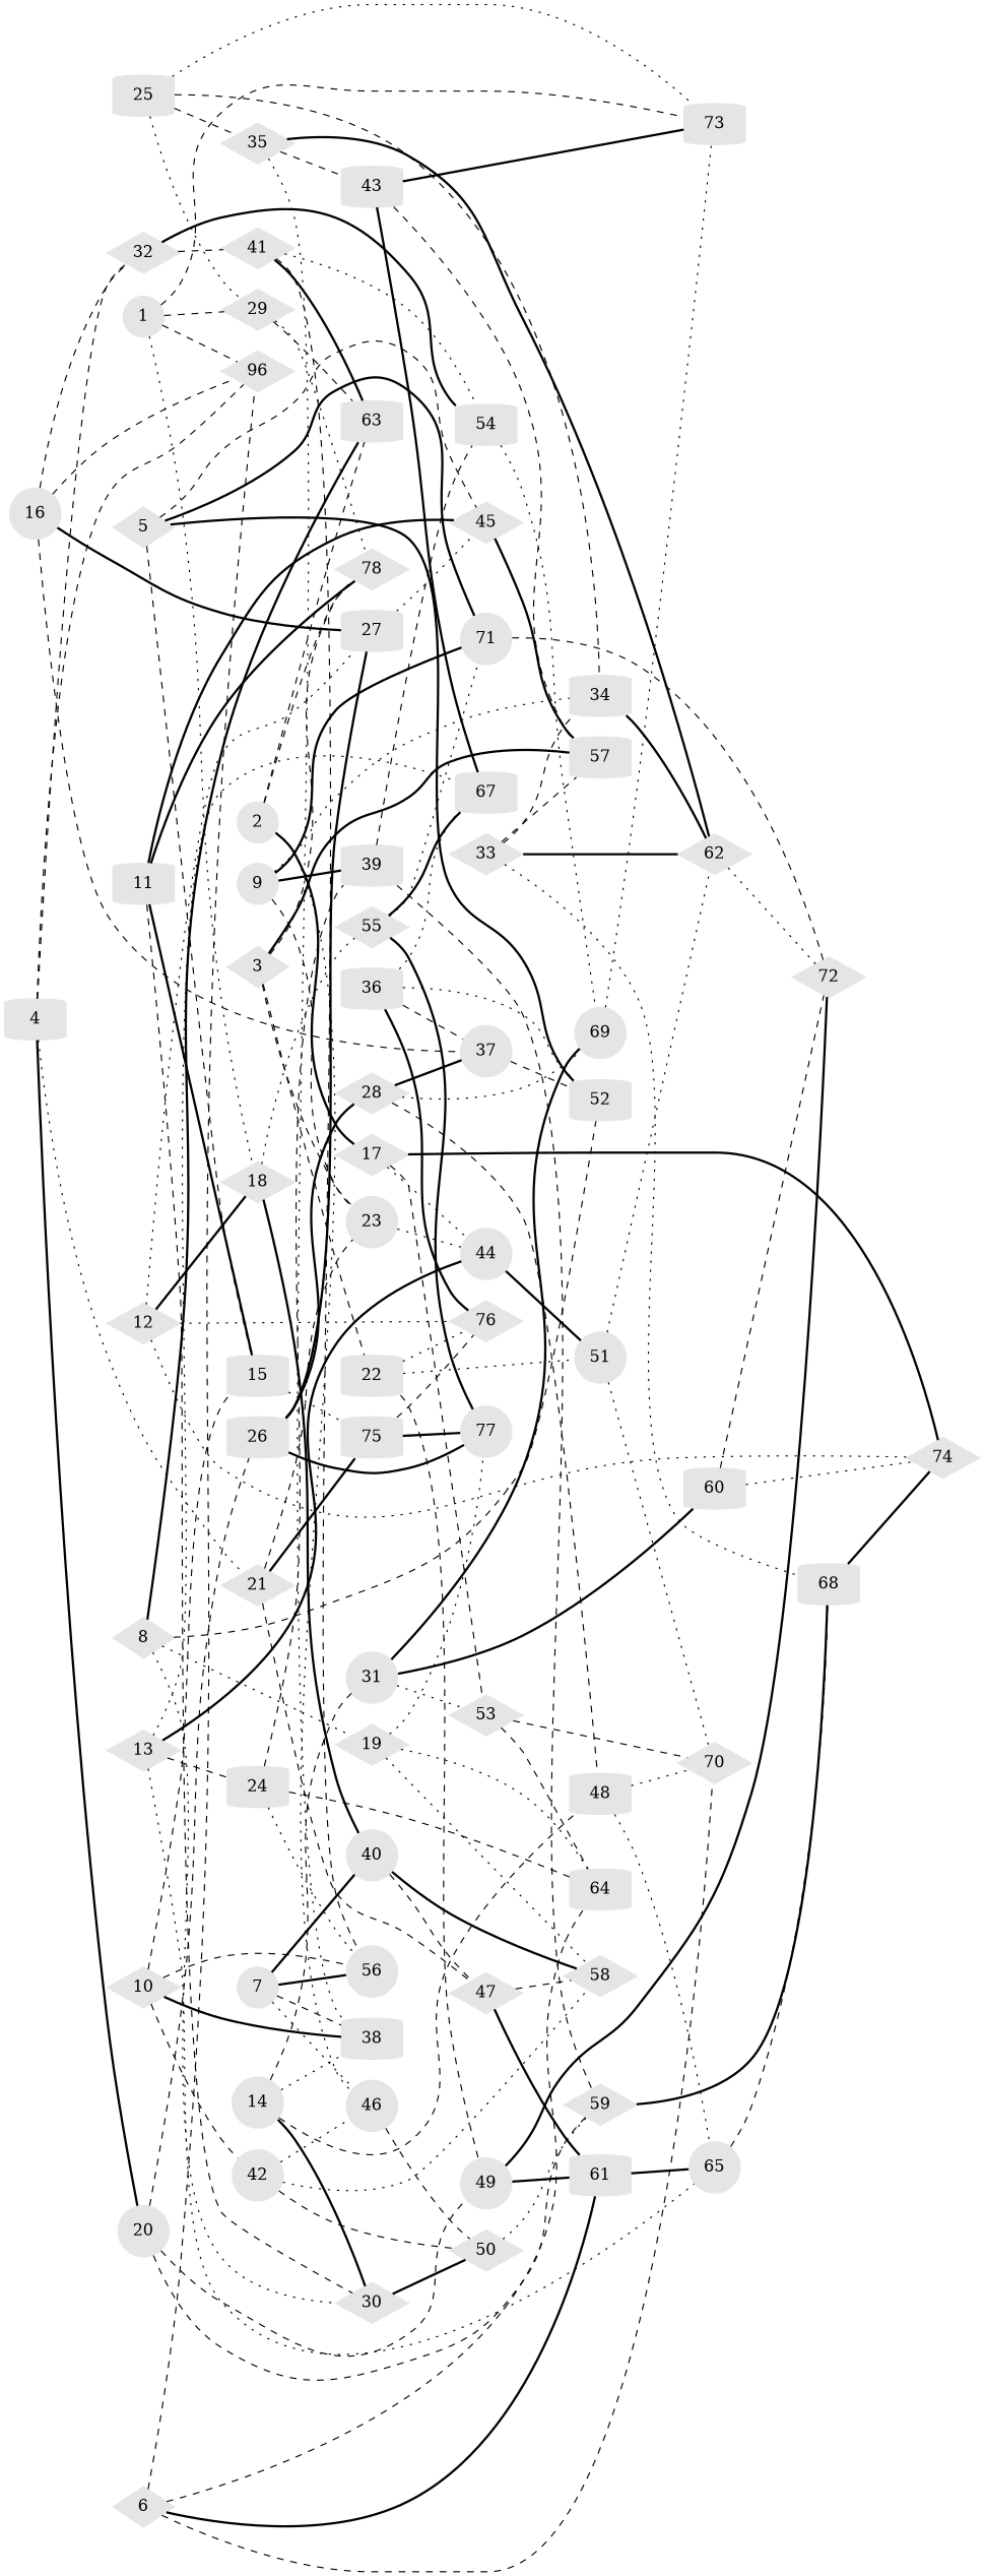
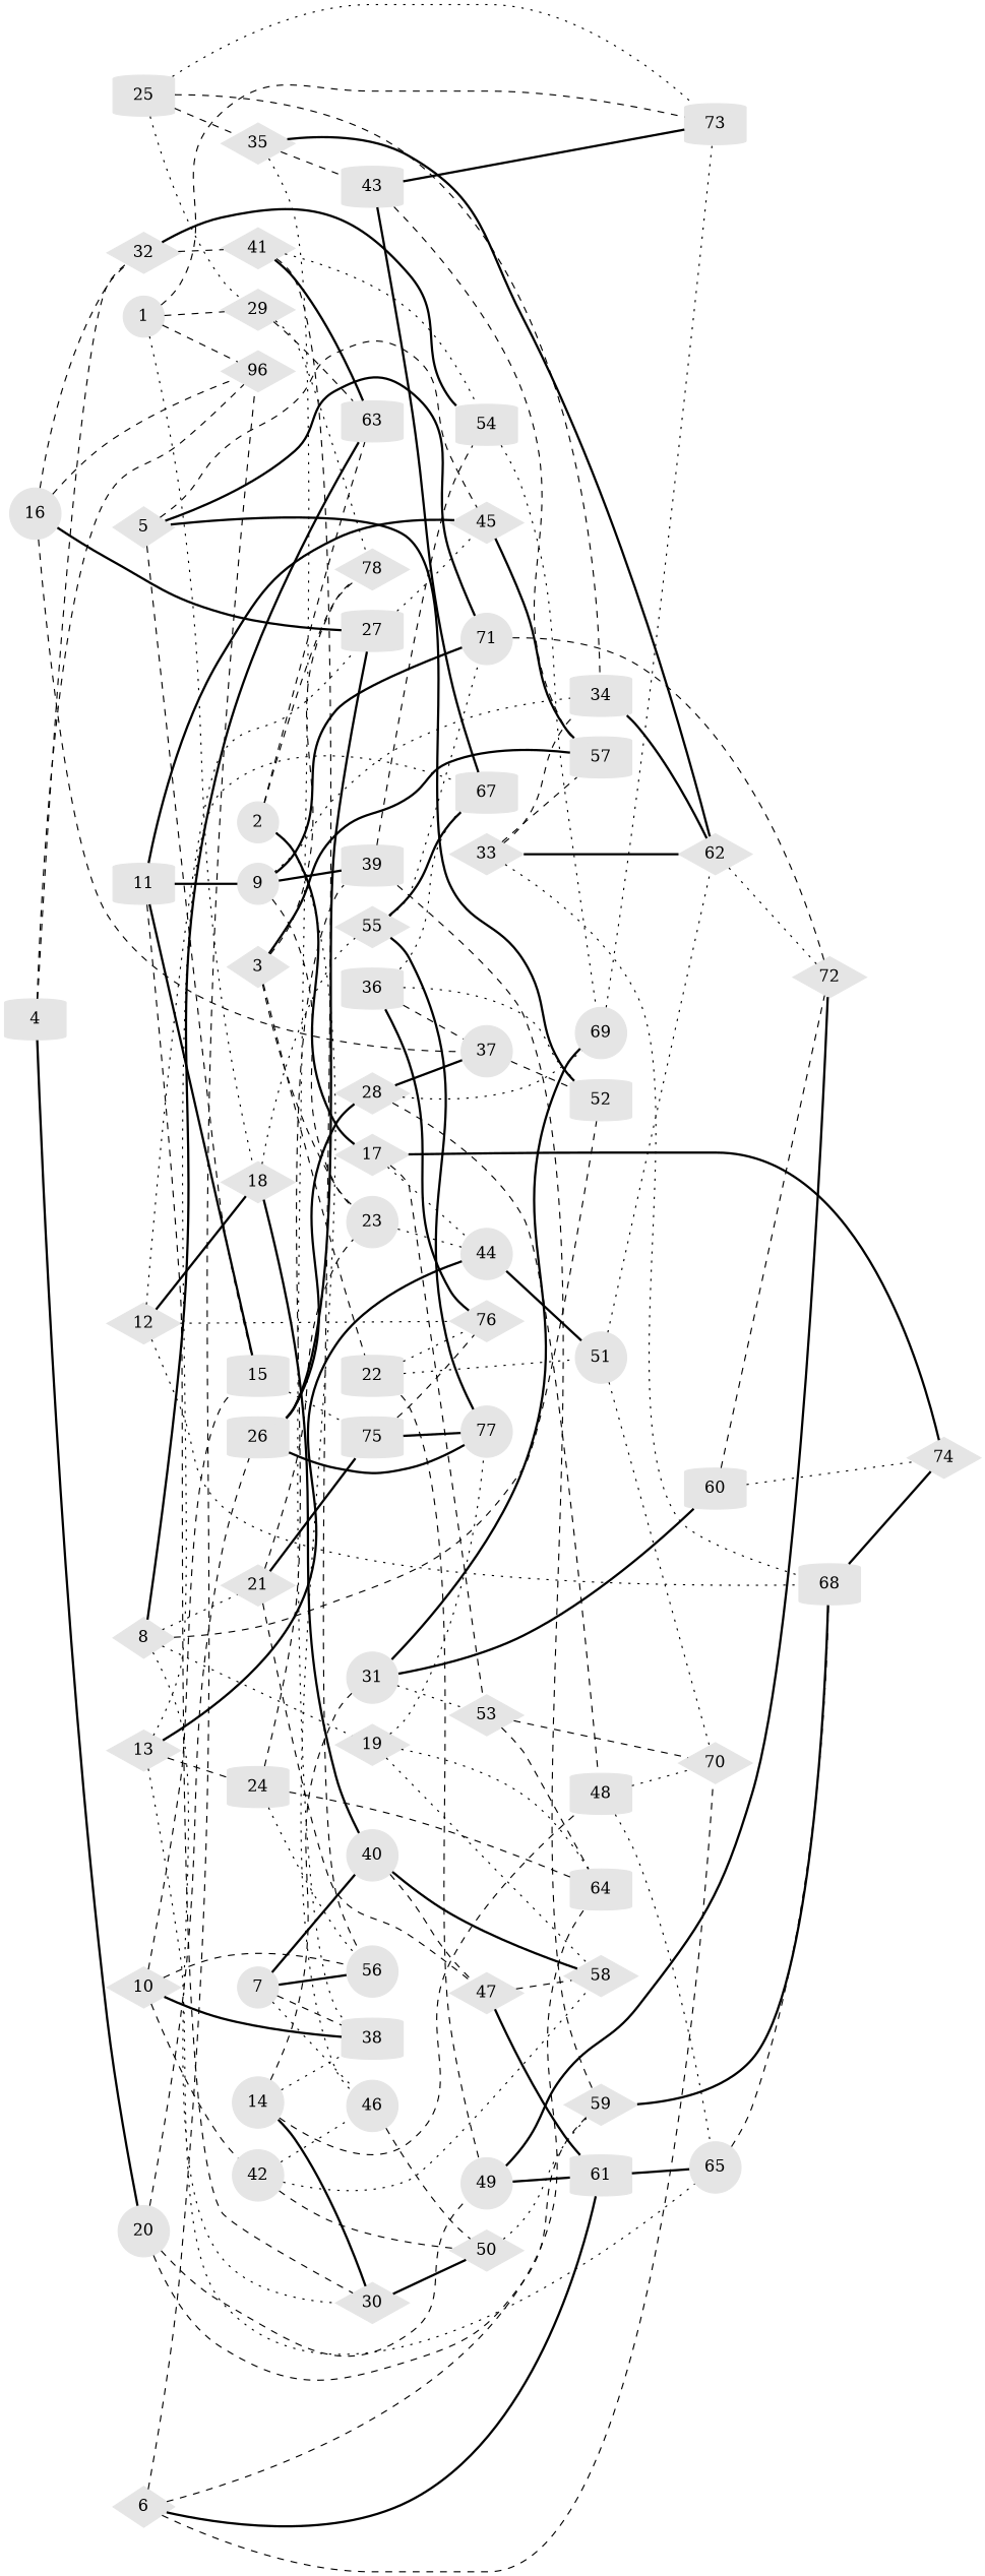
  graph {
    rankdir=LR
    node [color=gray90 shape=diamond style=filled]
    edge [style=dashed]
    1 [shape=circle]
    18
    29
    n4 [label=96]
    73 [shape=cylinder]
    40 [shape=circle]
    55
    63 [shape=cylinder]
    78
    2 [shape=circle]
    17
    46 [shape=circle]
    74
    44 [shape=circle]
    53
    50
    3
    22 [shape=cylinder]
    23 [shape=circle]
    57 [shape=cylinder]
    76
    49 [shape=circle]
    51 [shape=circle]
    4 [shape=cylinder]
    20 [shape=circle]
    21
    32
    26 [shape=cylinder]
    59
    75 [shape=cylinder]
    47
    41
    54 [shape=cylinder]
    15 [shape=cylinder]
    5
    45
    52 [shape=cylinder]
    71 [shape=circle]
    72
    6
    61 [shape=cylinder]
    64 [shape=cylinder]
    70
    65 [shape=circle]
    7 [shape=circle]
    38 [shape=cylinder]
    56 [shape=circle]
    58
    8
    19
    30
    77 [shape=circle]
    9 [shape=circle]
    34 [shape=cylinder]
    39 [shape=cylinder]
    62
    10
    42 [shape=circle]
    11 [shape=cylinder]
    12
    27 [shape=cylinder]
    24 [shape=cylinder]
    13
    67 [shape=cylinder]
    68 [shape=cylinder]
    14 [shape=circle]
    31 [shape=circle]
    48 [shape=cylinder]
    69 [shape=circle]
    60 [shape=cylinder]
    16 [shape=circle]
    37 [shape=circle]
    28
    25 [shape=cylinder]
    35
    43 [shape=cylinder]
    33
    36 [shape=cylinder]
    1 -- 18 [style=dotted]
    1 -- 29
    1 -- n4
    1 -- 73
    18 -- 40 [style=bold]
    18 -- 55 [style=dotted]
    29 -- 63
    29 -- 78 [style=dotted]
    40 -- 47
    40 -- 58 [style=bold]
    55 -- 71 [style=dotted]
    55 -- 77 [style=bold]
    55 -- 67 [style=bold]
    2 -- 63
    2 -- 78
    2 -- 17 [style=bold]
    2 -- 46 [style=dotted]
    17 -- 74 [style=bold]
    17 -- 44 [style=dotted]
    17 -- 53
    46 -- 50
    44 -- 51 [style=bold]
    53 -- 64
    53 -- 70
    50 -- 59 [style=dotted]
    3 -- 78
    3 -- 22
    3 -- 23
    3 -- 57 [style=bold]
    22 -- 76 [style=dotted]
    22 -- 49
    22 -- 51 [style=dotted]
    23 -- 44 [style=dotted]
    49 -- 72 [style=bold]
    49 -- 61 [style=bold]
    51 -- 70 [style=dotted]
    51 -- 62 [style=dotted]
    4 -- n4
    4 -- 20 [style=bold]
-   4 -- 21 [style=dotted]
+   8 -- 21 [style=dotted]
    4 -- 32
    20 -- 49
    20 -- 26
    20 -- 59
    21 -- 23
    21 -- 75 [style=bold]
    21 -- 47
    32 -- 41
    32 -- 54 [style=bold]
    26 -- 77 [style=bold]
    26 -- 27 [style=bold]
    26 -- 28 [style=bold]
    59 -- 68 [style=bold]
    75 -- 76
    75 -- 77 [style=bold]
    47 -- 61 [style=bold]
    47 -- 58
    41 -- 63 [style=bold]
    41 -- 54 [style=dotted]
    41 -- 56
    54 -- 69 [style=dotted]
    15 -- 75 [style=dotted]
    5 -- 15
    5 -- 45
    5 -- 52 [style=bold]
    5 -- 71 [style=bold]
    45 -- 57 [style=bold]
    71 -- 72
    6 -- n4
    6 -- 61 [style=bold]
    6 -- 64
    6 -- 70
    61 -- 65 [style=bold]
    65 -- 68
    7 -- 40 [style=bold]
    7 -- 46 [style=dotted]
    7 -- 38
    7 -- 56 [style=bold]
    8 -- 63 [style=bold]
    8 -- 52
    8 -- 19 [style=dotted]
    8 -- 30 [style=dotted]
    19 -- 64 [style=dotted]
    19 -- 58 [style=dotted]
    19 -- 77 [style=dotted]
    30 -- 50 [style=bold]
    9 -- 23
    9 -- 71 [style=bold]
    9 -- 34 [style=dotted]
    9 -- 39 [style=bold]
    34 -- 62 [style=bold]
    39 -- 59
    39 -- 54
    62 -- 72 [style=dotted]
    10 -- 15
    10 -- 38 [style=bold]
    10 -- 56
    10 -- 42
    42 -- 46 [style=dotted]
    42 -- 50
    42 -- 58 [style=dotted]
-   11 -- 78 [style=bold]
+   11 -- 9 [style=bold]
    11 -- 15 [style=bold]
    11 -- 45 [style=bold]
    11 -- 30
    12 -- 18 [style=bold]
-   12 -- 74 [style=dotted]
+   12 -- 68 [style=dotted]
    12 -- 76 [style=dotted]
    12 -- 27 [style=dotted]
    27 -- 45 [style=dotted]
    24 -- 64
    24 -- 56 [style=dotted]
    24 -- 39
    13 -- 44 [style=bold]
    13 -- 65 [style=dotted]
    13 -- 24
    13 -- 67 [style=dotted]
    68 -- 74 [style=bold]
    14 -- 38 [style=dotted]
    14 -- 30 [style=bold]
    14 -- 31
    14 -- 48
    31 -- 53 [style=dotted]
    31 -- 69 [style=bold]
    31 -- 60 [style=bold]
    48 -- 70 [style=dotted]
    48 -- 65 [style=dotted]
    69 -- 73 [style=dotted]
    60 -- 74 [style=dotted]
    60 -- 72
    16 -- n4
    16 -- 32
    16 -- 27 [style=bold]
    16 -- 37
    37 -- 52
    28 -- 48
    28 -- 69 [style=dotted]
    28 -- 37 [style=bold]
    25 -- 29 [style=dotted]
    25 -- 73 [style=dotted]
    25 -- 34
    25 -- 35
    35 -- 38 [style=dotted]
    35 -- 62 [style=bold]
    35 -- 43
    43 -- 73 [style=bold]
    43 -- 57
    43 -- 67 [style=bold]
    33 -- 57
    33 -- 34
    33 -- 62 [style=bold]
    33 -- 68 [style=dotted]
    36 -- 76 [style=bold]
    36 -- 52 [style=dotted]
    36 -- 67 [style=dotted]
    36 -- 37
  }
